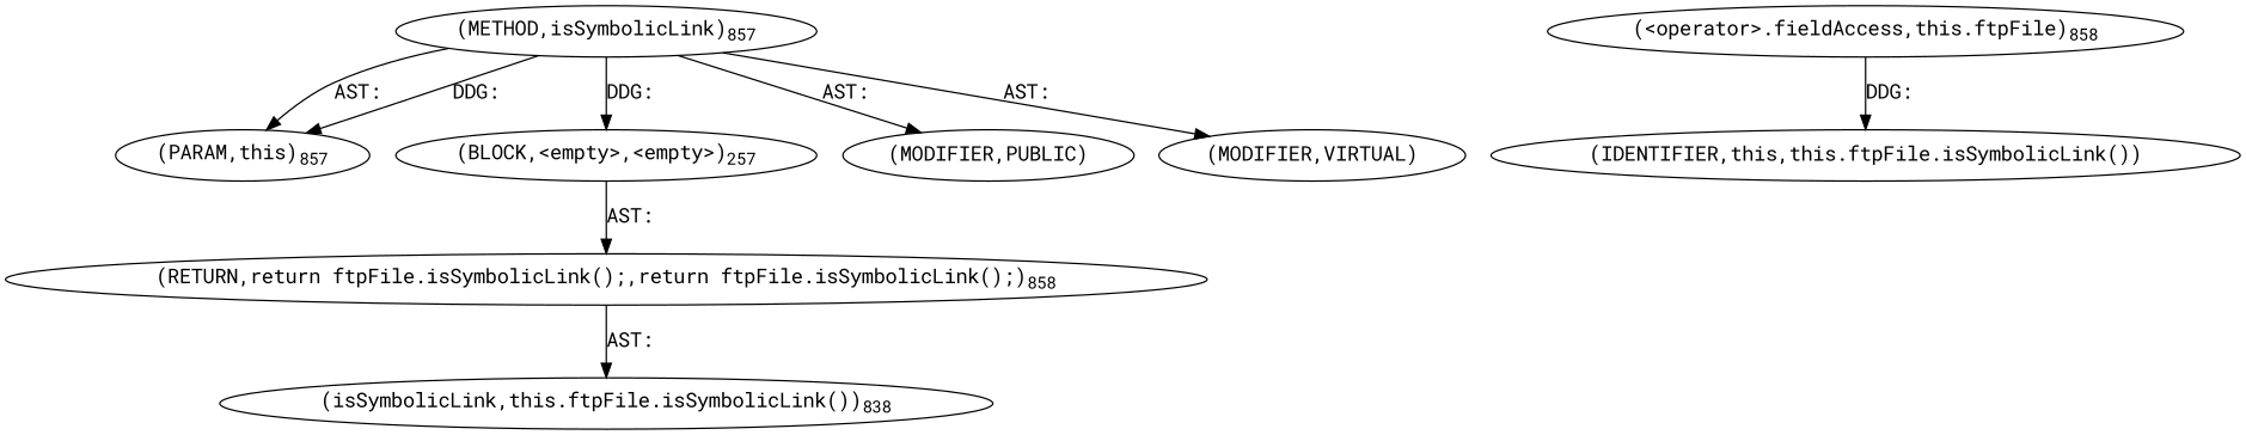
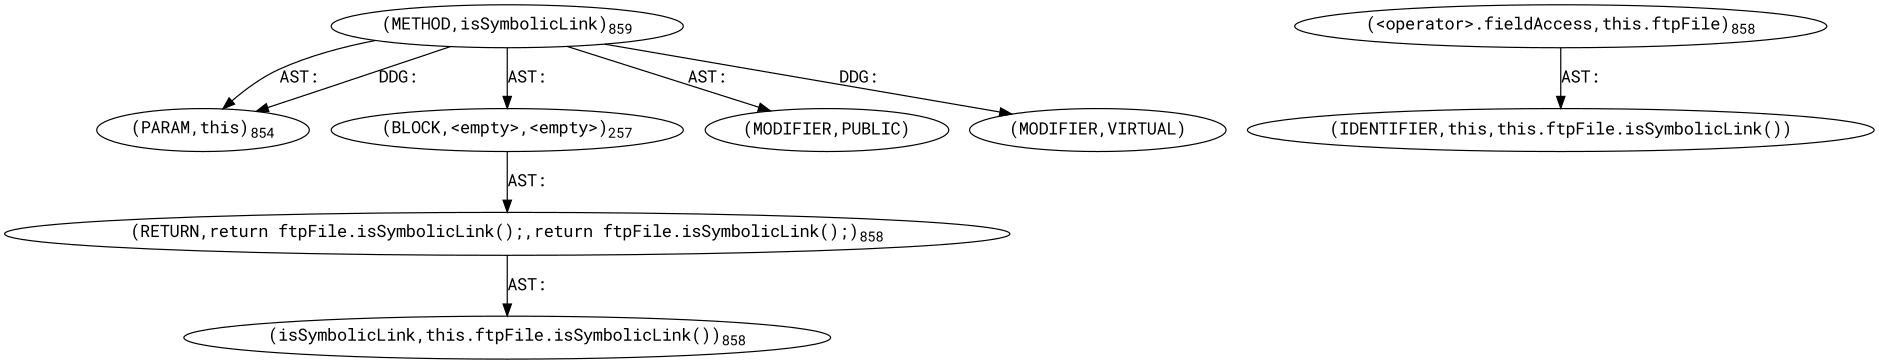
  digraph {
    fontname="Roboto Mono"
    node [fontname="Roboto Mono"]
    edge [fontname="Roboto Mono"]
-   n1 [label=<(METHOD,isSymbolicLink)<SUB>857</SUB>>]
-   n2 [label=<(PARAM,this)<SUB>857</SUB>>]
+   n1 [label=<(METHOD,isSymbolicLink)<SUB>859</SUB>>]
+   n2 [label=<(PARAM,this)<SUB>854</SUB>>]
    n3 [label=<(BLOCK,&lt;empty&gt;,&lt;empty&gt;)<SUB>257</SUB>>]
    n4 [label=<(MODIFIER,PUBLIC)>]
    n5 [label=<(MODIFIER,VIRTUAL)>]
    n6 [label=<(RETURN,return ftpFile.isSymbolicLink();,return ftpFile.isSymbolicLink();)<SUB>858</SUB>>]
-   n7 [label=<(isSymbolicLink,this.ftpFile.isSymbolicLink())<SUB>838</SUB>>]
+   n7 [label=<(isSymbolicLink,this.ftpFile.isSymbolicLink())<SUB>858</SUB>>]
    n8 [label=<(&lt;operator&gt;.fieldAccess,this.ftpFile)<SUB>858</SUB>>]
    n9 [label=<(IDENTIFIER,this,this.ftpFile.isSymbolicLink())>]
    n1 -> n2 [label="AST: "]
    n1 -> n2 [label="DDG: "]
-   n1 -> n3 [label="DDG: "]
+   n1 -> n3 [label="AST: "]
    n1 -> n4 [label="AST: "]
-   n1 -> n5 [label="AST: "]
+   n1 -> n5 [label="DDG: "]
    n3 -> n6 [label="AST: "]
    n6 -> n7 [label="AST: "]
-   n8 -> n9 [label="DDG: "]
+   n8 -> n9 [label="AST: "]
  }
